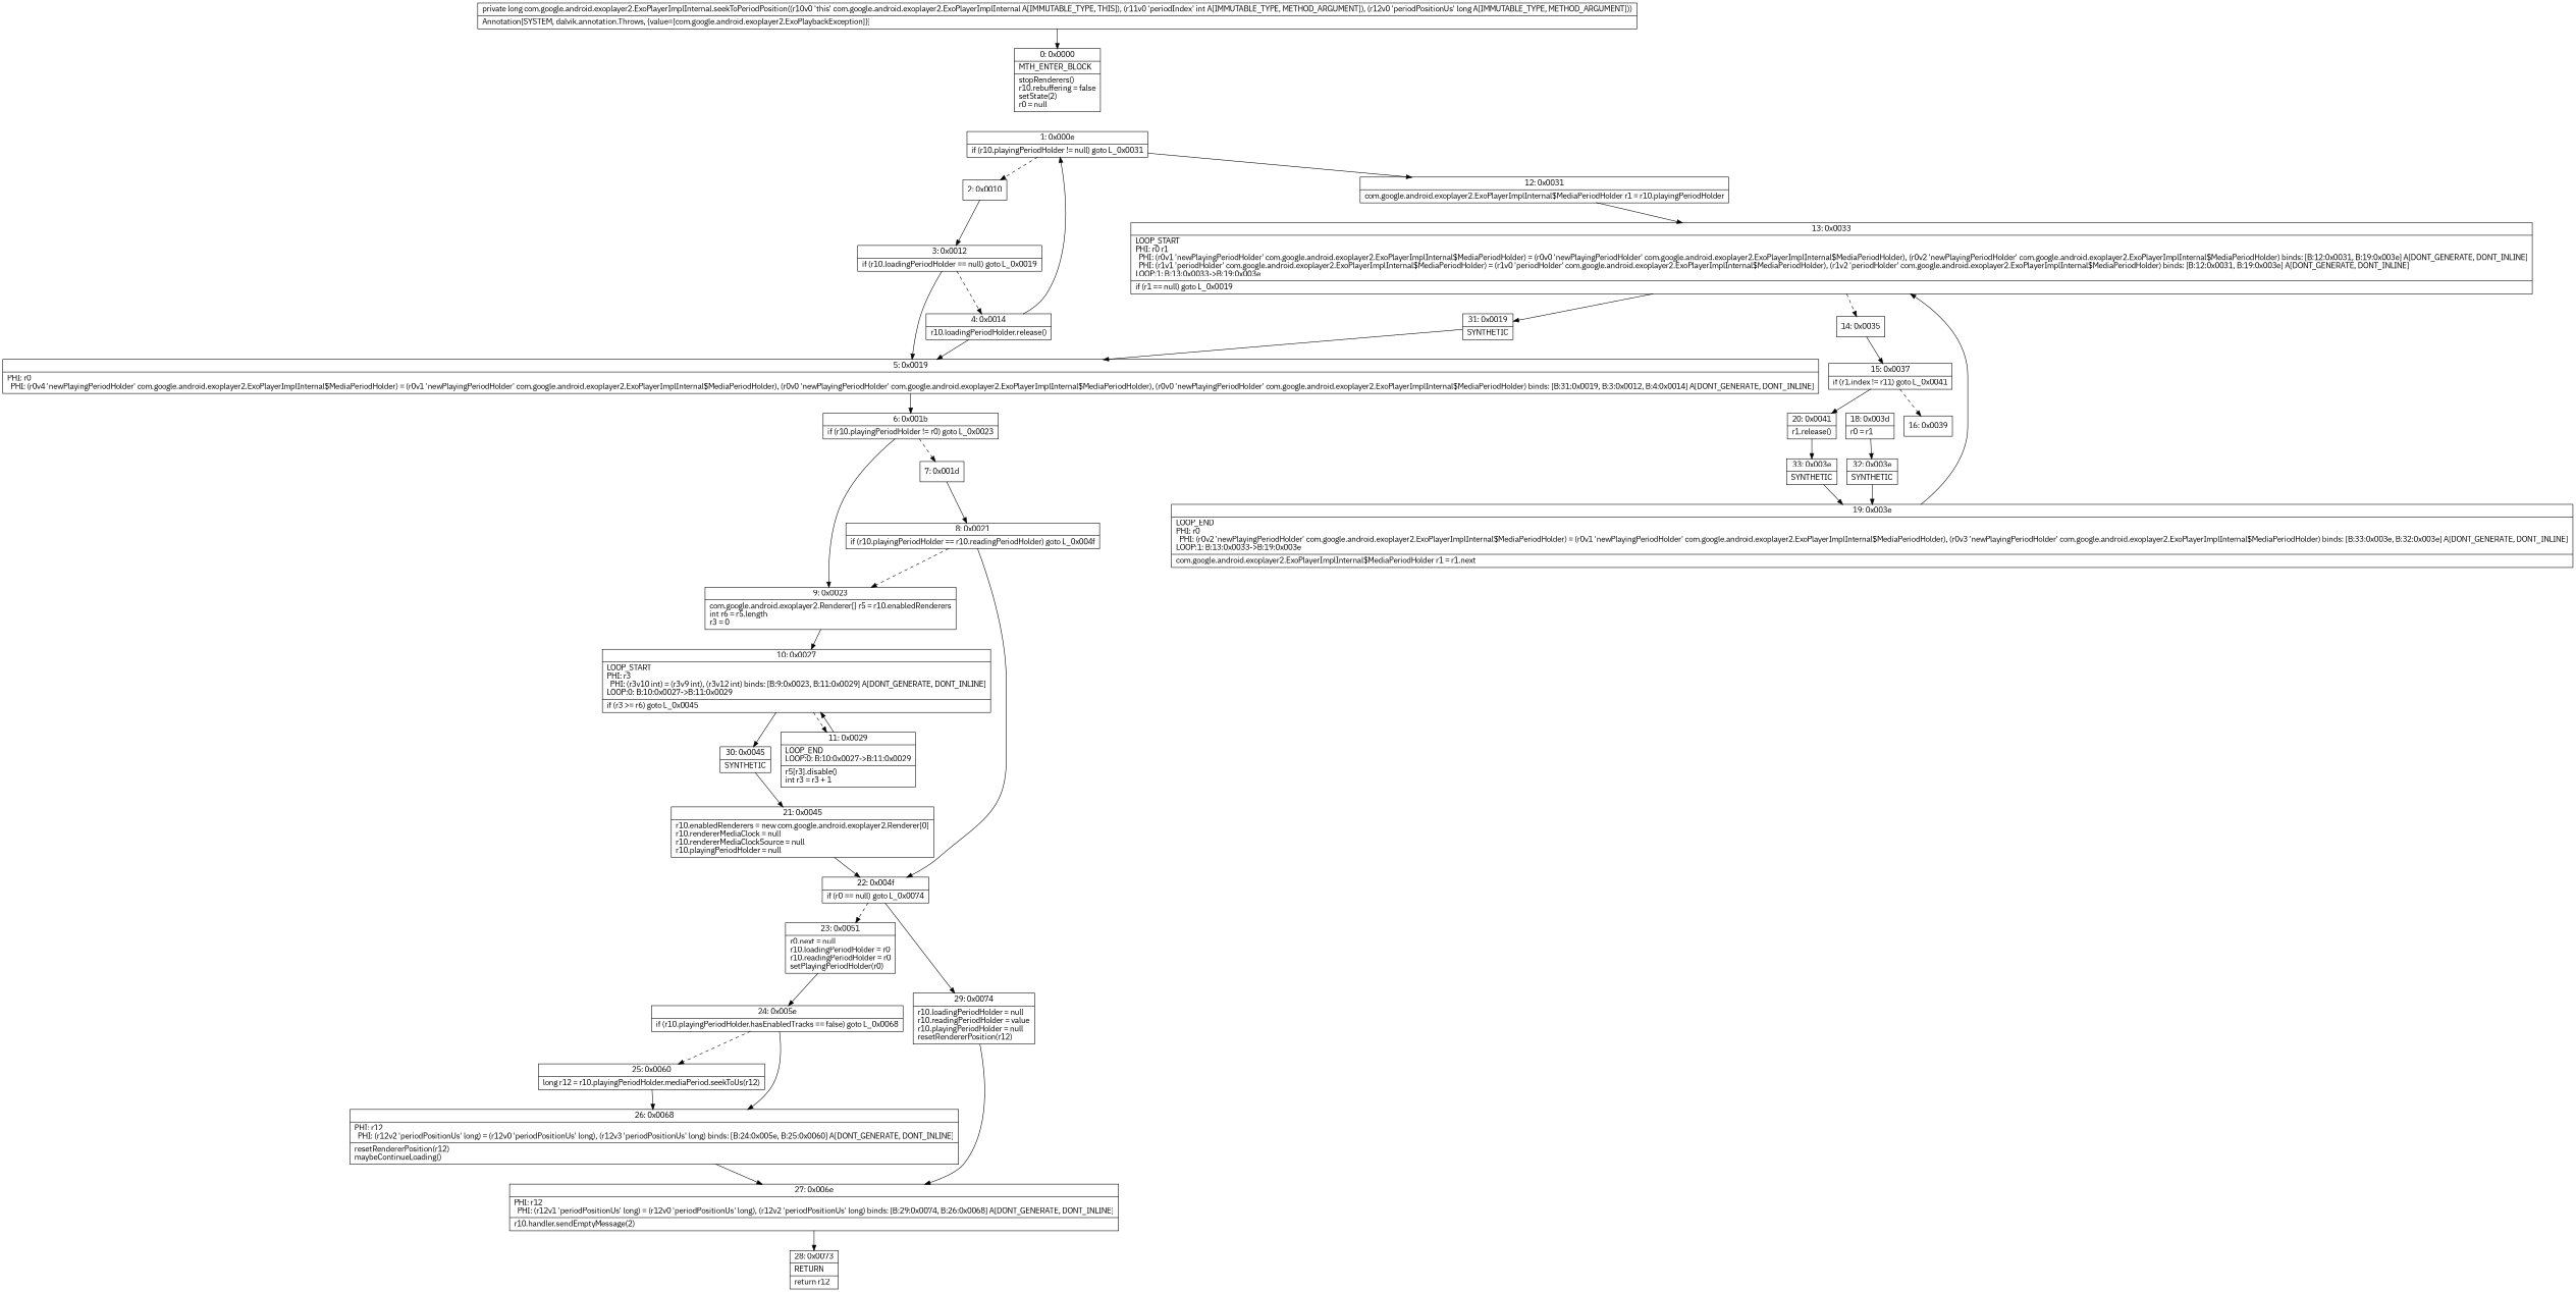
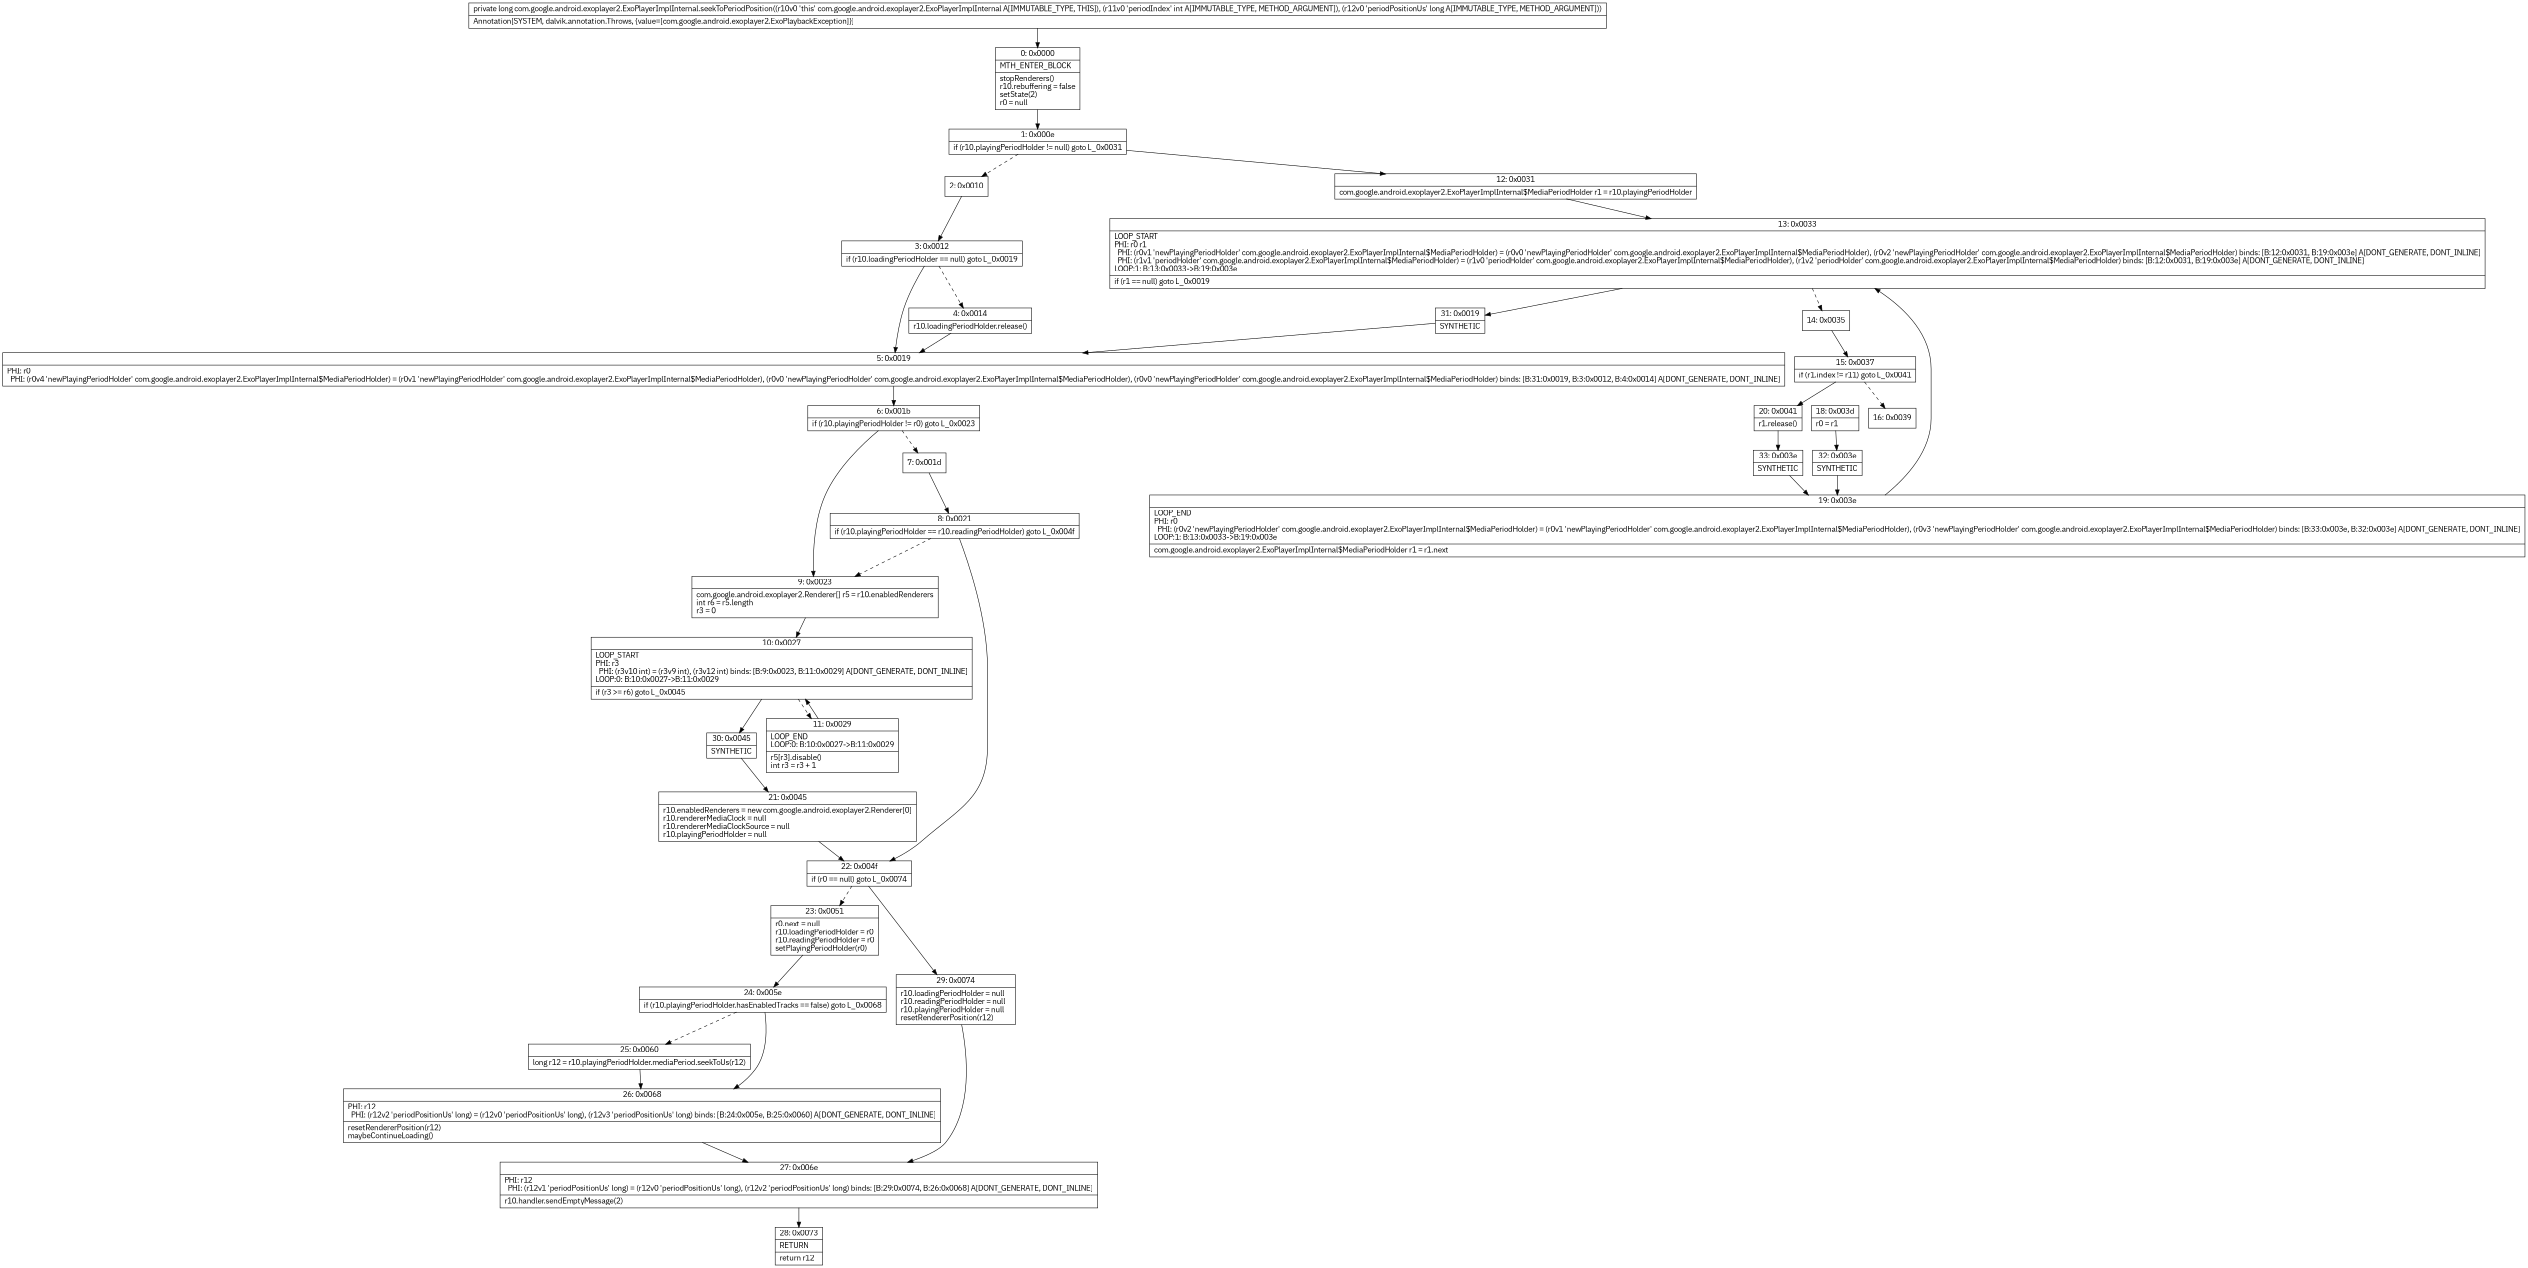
  digraph {
    fontname="IBM Plex Sans"
    node [fontname="IBM Plex Sans" shape=record]
    edge [fontname="IBM Plex Sans"]
    n1 [label="{0\:\ 0x0000|MTH_ENTER_BLOCK\l|stopRenderers()\lr10.rebuffering = false\lsetState(2)\lr0 = null\l}"]
    n2 [label="{1\:\ 0x000e|if (r10.playingPeriodHolder != null) goto L_0x0031\l}"]
    n3 [label="{2\:\ 0x0010}"]
    n4 [label="{12\:\ 0x0031|com.google.android.exoplayer2.ExoPlayerImplInternal$MediaPeriodHolder r1 = r10.playingPeriodHolder\l}"]
    n5 [label="{3\:\ 0x0012|if (r10.loadingPeriodHolder == null) goto L_0x0019\l}"]
    n6 [label="{13\:\ 0x0033|LOOP_START\lPHI: r0 r1 \l  PHI: (r0v1 'newPlayingPeriodHolder' com.google.android.exoplayer2.ExoPlayerImplInternal$MediaPeriodHolder) = (r0v0 'newPlayingPeriodHolder' com.google.android.exoplayer2.ExoPlayerImplInternal$MediaPeriodHolder), (r0v2 'newPlayingPeriodHolder' com.google.android.exoplayer2.ExoPlayerImplInternal$MediaPeriodHolder) binds: [B:12:0x0031, B:19:0x003e] A[DONT_GENERATE, DONT_INLINE]\l  PHI: (r1v1 'periodHolder' com.google.android.exoplayer2.ExoPlayerImplInternal$MediaPeriodHolder) = (r1v0 'periodHolder' com.google.android.exoplayer2.ExoPlayerImplInternal$MediaPeriodHolder), (r1v2 'periodHolder' com.google.android.exoplayer2.ExoPlayerImplInternal$MediaPeriodHolder) binds: [B:12:0x0031, B:19:0x003e] A[DONT_GENERATE, DONT_INLINE]\lLOOP:1: B:13:0x0033\-\>B:19:0x003e\l|if (r1 == null) goto L_0x0019\l}"]
    n7 [label="{4\:\ 0x0014|r10.loadingPeriodHolder.release()\l}"]
    n8 [label="{5\:\ 0x0019|PHI: r0 \l  PHI: (r0v4 'newPlayingPeriodHolder' com.google.android.exoplayer2.ExoPlayerImplInternal$MediaPeriodHolder) = (r0v1 'newPlayingPeriodHolder' com.google.android.exoplayer2.ExoPlayerImplInternal$MediaPeriodHolder), (r0v0 'newPlayingPeriodHolder' com.google.android.exoplayer2.ExoPlayerImplInternal$MediaPeriodHolder), (r0v0 'newPlayingPeriodHolder' com.google.android.exoplayer2.ExoPlayerImplInternal$MediaPeriodHolder) binds: [B:31:0x0019, B:3:0x0012, B:4:0x0014] A[DONT_GENERATE, DONT_INLINE]\l}"]
    n9 [label="{6\:\ 0x001b|if (r10.playingPeriodHolder != r0) goto L_0x0023\l}"]
    n10 [label="{7\:\ 0x001d}"]
    n11 [label="{9\:\ 0x0023|com.google.android.exoplayer2.Renderer[] r5 = r10.enabledRenderers\lint r6 = r5.length\lr3 = 0\l}"]
    n12 [label="{8\:\ 0x0021|if (r10.playingPeriodHolder == r10.readingPeriodHolder) goto L_0x004f\l}"]
    n13 [label="{10\:\ 0x0027|LOOP_START\lPHI: r3 \l  PHI: (r3v10 int) = (r3v9 int), (r3v12 int) binds: [B:9:0x0023, B:11:0x0029] A[DONT_GENERATE, DONT_INLINE]\lLOOP:0: B:10:0x0027\-\>B:11:0x0029\l|if (r3 \>= r6) goto L_0x0045\l}"]
    n14 [label="{22\:\ 0x004f|if (r0 == null) goto L_0x0074\l}"]
    n15 [label="{23\:\ 0x0051|r0.next = null\lr10.loadingPeriodHolder = r0\lr10.readingPeriodHolder = r0\lsetPlayingPeriodHolder(r0)\l}"]
-   n16 [label="{29\:\ 0x0074|r10.loadingPeriodHolder = null\lr10.readingPeriodHolder = value\lr10.playingPeriodHolder = null\lresetRendererPosition(r12)\l}"]
+   n16 [label="{29\:\ 0x0074|r10.loadingPeriodHolder = null\lr10.readingPeriodHolder = null\lr10.playingPeriodHolder = null\lresetRendererPosition(r12)\l}"]
    n17 [label="{11\:\ 0x0029|LOOP_END\lLOOP:0: B:10:0x0027\-\>B:11:0x0029\l|r5[r3].disable()\lint r3 = r3 + 1\l}"]
    n18 [label="{30\:\ 0x0045|SYNTHETIC\l}"]
    n19 [label="{21\:\ 0x0045|r10.enabledRenderers = new com.google.android.exoplayer2.Renderer[0]\lr10.rendererMediaClock = null\lr10.rendererMediaClockSource = null\lr10.playingPeriodHolder = null\l}"]
    n20 [label="{14\:\ 0x0035}"]
    n21 [label="{31\:\ 0x0019|SYNTHETIC\l}"]
    n22 [label="{15\:\ 0x0037|if (r1.index != r11) goto L_0x0041\l}"]
    n23 [label="{16\:\ 0x0039}"]
    n24 [label="{20\:\ 0x0041|r1.release()\l}"]
    n25 [label="{33\:\ 0x003e|SYNTHETIC\l}"]
    n26 [label="{18\:\ 0x003d|r0 = r1\l}"]
    n27 [label="{32\:\ 0x003e|SYNTHETIC\l}"]
    n28 [label="{19\:\ 0x003e|LOOP_END\lPHI: r0 \l  PHI: (r0v2 'newPlayingPeriodHolder' com.google.android.exoplayer2.ExoPlayerImplInternal$MediaPeriodHolder) = (r0v1 'newPlayingPeriodHolder' com.google.android.exoplayer2.ExoPlayerImplInternal$MediaPeriodHolder), (r0v3 'newPlayingPeriodHolder' com.google.android.exoplayer2.ExoPlayerImplInternal$MediaPeriodHolder) binds: [B:33:0x003e, B:32:0x003e] A[DONT_GENERATE, DONT_INLINE]\lLOOP:1: B:13:0x0033\-\>B:19:0x003e\l|com.google.android.exoplayer2.ExoPlayerImplInternal$MediaPeriodHolder r1 = r1.next\l}"]
    n29 [label="{24\:\ 0x005e|if (r10.playingPeriodHolder.hasEnabledTracks == false) goto L_0x0068\l}"]
    n30 [label="{27\:\ 0x006e|PHI: r12 \l  PHI: (r12v1 'periodPositionUs' long) = (r12v0 'periodPositionUs' long), (r12v2 'periodPositionUs' long) binds: [B:29:0x0074, B:26:0x0068] A[DONT_GENERATE, DONT_INLINE]\l|r10.handler.sendEmptyMessage(2)\l}"]
    n31 [label="{25\:\ 0x0060|long r12 = r10.playingPeriodHolder.mediaPeriod.seekToUs(r12)\l}"]
    n32 [label="{26\:\ 0x0068|PHI: r12 \l  PHI: (r12v2 'periodPositionUs' long) = (r12v0 'periodPositionUs' long), (r12v3 'periodPositionUs' long) binds: [B:24:0x005e, B:25:0x0060] A[DONT_GENERATE, DONT_INLINE]\l|resetRendererPosition(r12)\lmaybeContinueLoading()\l}"]
    n33 [label="{28\:\ 0x0073|RETURN\l|return r12\l}"]
    n34 [label="{private long com.google.android.exoplayer2.ExoPlayerImplInternal.seekToPeriodPosition((r10v0 'this' com.google.android.exoplayer2.ExoPlayerImplInternal A[IMMUTABLE_TYPE, THIS]), (r11v0 'periodIndex' int A[IMMUTABLE_TYPE, METHOD_ARGUMENT]), (r12v0 'periodPositionUs' long A[IMMUTABLE_TYPE, METHOD_ARGUMENT]))  | Annotation[SYSTEM, dalvik.annotation.Throws, \{value=[com.google.android.exoplayer2.ExoPlaybackException]\}]\l}"]
-   n7 -> n2
+   n1 -> n2
    n2 -> n3 [style=dashed]
    n2 -> n4
    n3 -> n5
    n4 -> n6
    n5 -> n7 [style=dashed]
    n5 -> n8
    n6 -> n20 [style=dashed]
    n6 -> n21
    n7 -> n8
    n8 -> n9
    n9 -> n10 [style=dashed]
    n9 -> n11
    n10 -> n12
    n11 -> n13
    n12 -> n11 [style=dashed]
    n12 -> n14
    n13 -> n17 [style=dashed]
    n13 -> n18
    n14 -> n15 [style=dashed]
    n14 -> n16
    n15 -> n29
    n16 -> n30
    n17 -> n13
    n18 -> n19
    n19 -> n14
    n20 -> n22
    n21 -> n8
    n22 -> n23 [style=dashed]
    n22 -> n24
    n24 -> n25
    n25 -> n28
    n26 -> n27
    n27 -> n28
    n28 -> n6
    n29 -> n31 [style=dashed]
    n29 -> n32
    n30 -> n33
    n31 -> n32
    n32 -> n30
    n34 -> n1
  }
